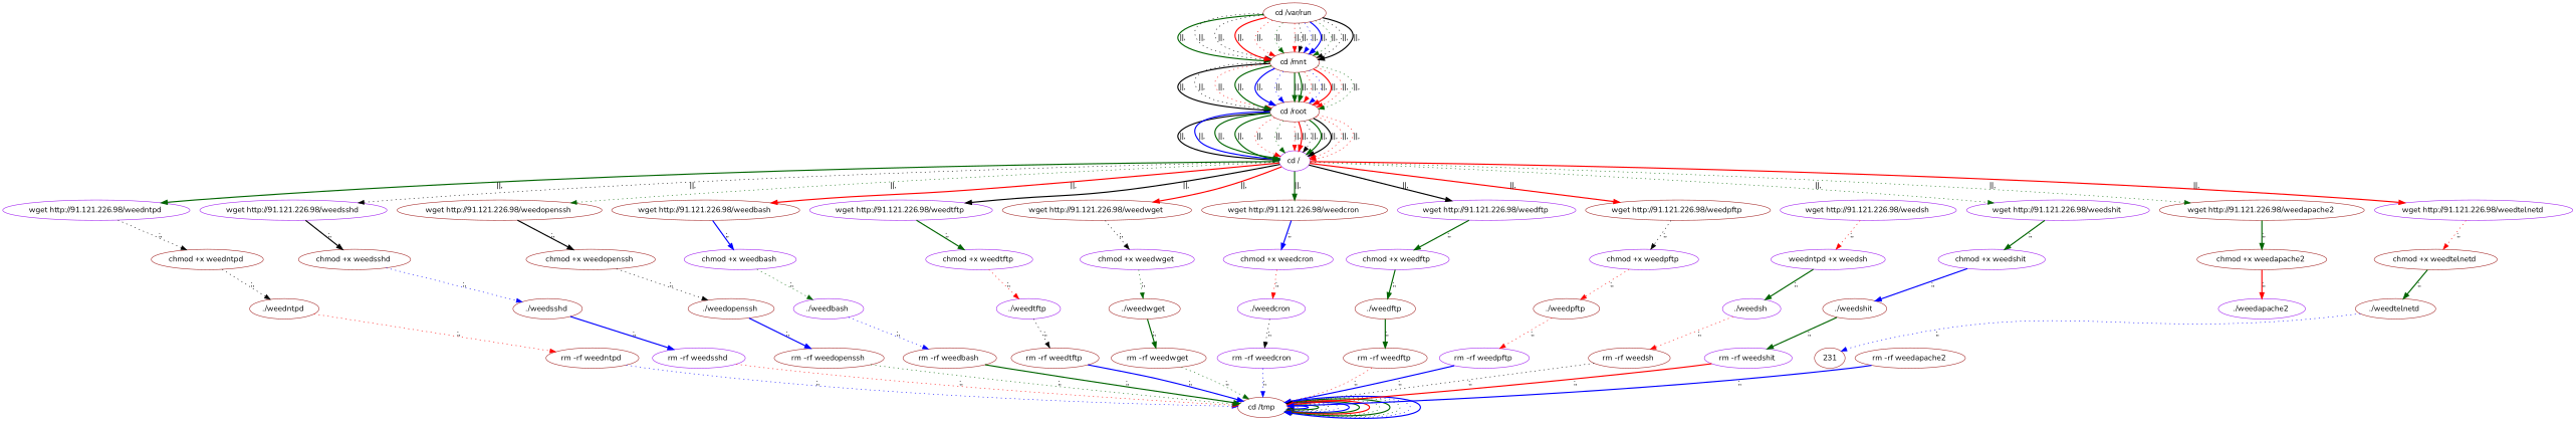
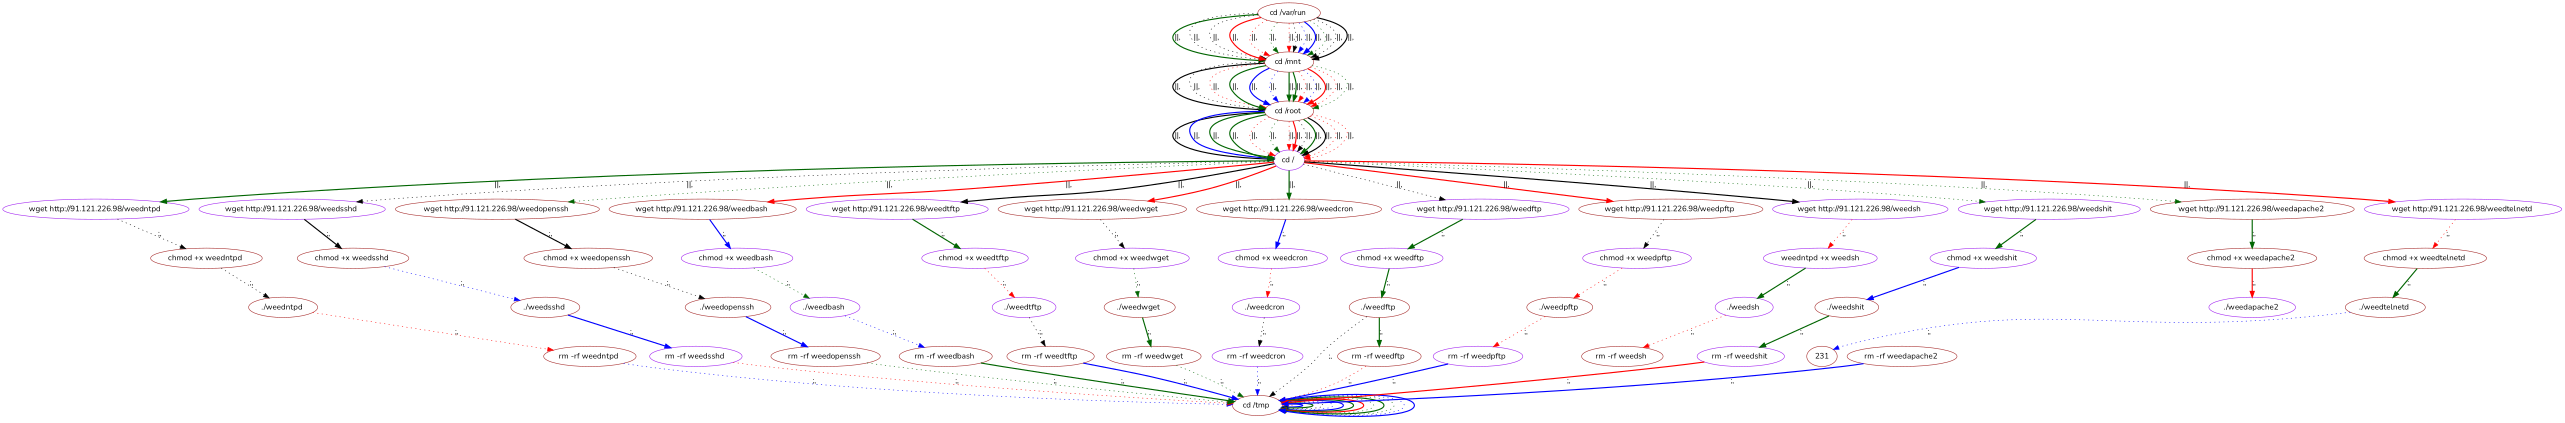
  digraph {
    fontname=Nunito
    node [color=brown fontname=Nunito]
    edge [color=darkgreen fontname=Nunito style=dotted]
    n1 [label="cd /tmp "]
    n2 [label="cd /var/run "]
    n3 [label="cd /mnt "]
    n4 [label="cd /root "]
    n5 [color=purple label="cd / "]
    n6 [color=purple label="wget http://91.121.226.98/weedntpd "]
    n7 [color=purple label="wget http://91.121.226.98/weedsshd "]
    n8 [label="wget http://91.121.226.98/weedopenssh "]
    n9 [label="wget http://91.121.226.98/weedbash "]
    n10 [color=purple label="wget http://91.121.226.98/weedtftp "]
    n11 [label="wget http://91.121.226.98/weedwget "]
    n12 [label="wget http://91.121.226.98/weedcron "]
    n13 [color=purple label="wget http://91.121.226.98/weedftp "]
    n14 [label="wget http://91.121.226.98/weedpftp "]
    n15 [color=purple label="wget http://91.121.226.98/weedsh "]
    n16 [color=purple label="wget http://91.121.226.98/weedshit "]
    n17 [label="wget http://91.121.226.98/weedapache2 "]
    n18 [color=purple label="wget http://91.121.226.98/weedtelnetd "]
    n19 [label="chmod +x weedntpd "]
    n20 [label="chmod +x weedsshd "]
    n21 [label="chmod +x weedopenssh "]
    n22 [color=purple label="chmod +x weedbash "]
    n23 [color=purple label="chmod +x weedtftp "]
    n24 [color=purple label="chmod +x weedwget "]
    n25 [color=purple label="chmod +x weedcron "]
    n26 [color=purple label="chmod +x weedftp "]
    n27 [color=purple label="chmod +x weedpftp "]
    n28 [color=purple label="weedntpd +x weedsh"]
    n29 [color=purple label="chmod +x weedshit "]
    n30 [label="chmod +x weedapache2 "]
    n31 [label="chmod +x weedtelnetd "]
    n32 [label="./weedntpd "]
    n33 [label="rm -rf weedntpd "]
    n34 [label="./weedsshd "]
    n35 [color=purple label="rm -rf weedsshd "]
    n36 [label="./weedopenssh "]
    n37 [label="rm -rf weedopenssh "]
    n38 [color=purple label="./weedbash "]
    n39 [label="rm -rf weedbash "]
    n40 [color=purple label="./weedtftp "]
    n41 [label="rm -rf weedtftp "]
    n42 [label="./weedwget "]
    n43 [label="rm -rf weedwget "]
    n44 [color=purple label="./weedcron "]
    n45 [color=purple label="rm -rf weedcron "]
    n46 [label="./weedftp "]
    n47 [label="rm -rf weedftp "]
    n48 [label="./weedpftp "]
    n49 [color=purple label="rm -rf weedpftp "]
    n50 [color=purple label="./weedsh "]
    n51 [label="rm -rf weedsh "]
    n52 [label="./weedshit "]
    n53 [color=purple label="rm -rf weedshit "]
    n54 [color=purple label="./weedapache2 "]
    n55 [label="rm -rf weedapache2 "]
    n56 [label="./weedtelnetd "]
    231
    n1 -> n1 [color=red]
    n1 -> n1 [color=blue style=bold]
    n1 -> n1 [style=bold]
    n1 -> n1 [color=black]
    n1 -> n1 [color=blue]
    n1 -> n1 [color=blue style=bold]
    n1 -> n1 [style=bold]
    n1 -> n1 [color=red style=bold]
    n1 -> n1
    n1 -> n1 [style=bold]
    n1 -> n1
    n1 -> n1 [color=blue]
    n1 -> n1 [color=blue style=bold]
    n2 -> n3 [label="||," style=bold]
    n2 -> n3 [color=black label="||,"]
    n2 -> n3 [color=black label="||,"]
    n2 -> n3 [color=red label="||," style=bold]
    n2 -> n3 [color=red label="||,"]
    n2 -> n3 [label="||,"]
    n2 -> n3 [color=red label="||,"]
    n2 -> n3 [color=black label="||,"]
    n2 -> n3 [color=blue label="||,"]
    n2 -> n3 [color=blue label="||," style=bold]
    n2 -> n3 [label="||,"]
    n2 -> n3 [color=black label="||,"]
    n2 -> n3 [color=black label="||," style=bold]
    n3 -> n4 [color=black label="||," style=bold]
    n3 -> n4 [color=black label="||,"]
    n3 -> n4 [color=red label="||,"]
    n3 -> n4 [label="||," style=bold]
    n3 -> n4 [color=blue label="||," style=bold]
    n3 -> n4 [color=blue label="||,"]
    n3 -> n4 [label="||," style=bold]
    n3 -> n4 [label="||," style=bold]
    n3 -> n4 [color=red label="||,"]
    n3 -> n4 [color=blue label="||,"]
    n3 -> n4 [color=red label="||," style=bold]
    n3 -> n4 [color=red label="||,"]
    n3 -> n4 [label="||,"]
    n4 -> n5 [color=black label="||," style=bold]
    n4 -> n5 [color=blue label="||," style=bold]
    n4 -> n5 [label="||," style=bold]
    n4 -> n5 [label="||," style=bold]
    n4 -> n5 [color=red label="||,"]
    n4 -> n5 [label="||,"]
    n4 -> n5 [color=red label="||,"]
    n4 -> n5 [color=red label="||," style=bold]
    n4 -> n5 [color=black label="||,"]
    n4 -> n5 [label="||," style=bold]
    n4 -> n5 [color=black label="||," style=bold]
    n4 -> n5 [color=red label="||,"]
    n4 -> n5 [color=red label="||,"]
    n5 -> n6 [label="||," style=bold]
    n5 -> n7 [color=black label="||,"]
    n5 -> n8 [label="||,"]
    n5 -> n9 [color=red label="||," style=bold]
    n5 -> n10 [color=black label="||," style=bold]
    n5 -> n11 [color=red label="||," style=bold]
    n5 -> n12 [label="||," style=bold]
-   n5 -> n13 [color=black label="||," style=bold]
+   n5 -> n13 [color=black label="||,"]
    n5 -> n14 [color=red label="||," style=bold]
+   n5 -> n15 [color=black label="||," style=bold]
    n5 -> n16 [label="||,"]
    n5 -> n17 [label="||,"]
    n5 -> n18 [color=red label="||," style=bold]
    n6 -> n19 [color=black label=";,"]
    n7 -> n20 [color=black label=";," style=bold]
    n8 -> n21 [color=black label=";," style=bold]
    n9 -> n22 [color=blue label=";," style=bold]
    n10 -> n23 [label=";," style=bold]
    n11 -> n24 [color=black label=";,"]
    n12 -> n25 [color=blue label=";," style=bold]
    n13 -> n26 [label=";," style=bold]
    n14 -> n27 [color=black label=";,"]
    n15 -> n28 [color=red label=";,"]
    n16 -> n29 [label=";," style=bold]
    n17 -> n30 [label=";," style=bold]
    n18 -> n31 [color=red label=";,"]
    n19 -> n32 [color=black label=";,"]
    n20 -> n34 [color=blue label=";,"]
    n21 -> n36 [color=black label=";,"]
    n22 -> n38 [label=";,"]
    n23 -> n40 [color=red label=";,"]
    n24 -> n42 [label=";,"]
    n25 -> n44 [color=red label=";,"]
    n26 -> n46 [label=";," style=bold]
    n27 -> n48 [color=red label=";,"]
    n28 -> n50 [label=";," style=bold]
    n29 -> n52 [color=blue label=";," style=bold]
    n30 -> n54 [color=red label=";," style=bold]
    n31 -> n56 [label=";," style=bold]
    n32 -> n33 [color=red label=";,"]
    n33 -> n1 [color=blue label=";,"]
    n34 -> n35 [color=blue label=";," style=bold]
    n35 -> n1 [color=red label=";,"]
    n36 -> n37 [color=blue label=";," style=bold]
    n37 -> n1 [label=";,"]
    n38 -> n39 [color=blue label=";,"]
    n39 -> n1 [label=";," style=bold]
    n40 -> n41 [color=black label=";,"]
    n41 -> n1 [color=blue label=";," style=bold]
    n42 -> n43 [label=";," style=bold]
    n43 -> n1 [label=";,"]
    n44 -> n45 [color=black label=";,"]
    n45 -> n1 [color=blue label=";,"]
    n46 -> n47 [label=";," style=bold]
    n47 -> n1 [color=red label=";,"]
    n48 -> n49 [color=red label=";,"]
    n49 -> n1 [color=blue label=";," style=bold]
    n50 -> n51 [color=red label=";,"]
-   n51 -> n1 [color=black label=";,"]
+   n46 -> n1 [color=black label=";,"]
    n52 -> n53 [label=";," style=bold]
    n53 -> n1 [color=red label=";," style=bold]
    n55 -> n1 [color=blue label=";," style=bold]
    n56 -> 231 [color=blue label=";,"]
  }
